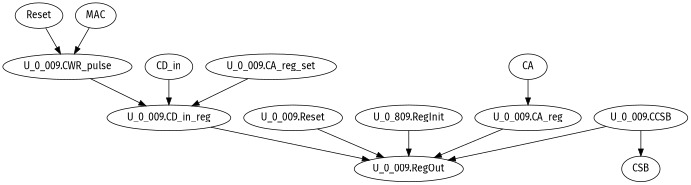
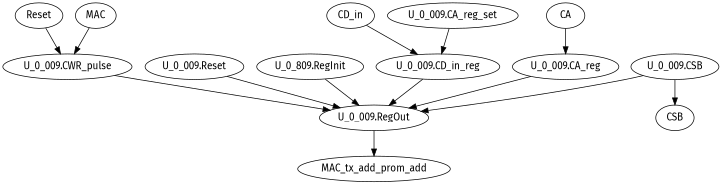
  strict digraph {
    fontname="Fira Sans"
    node [complexity=4 fontname="Fira Sans" importance=0.01541508742 rank=0.00385377185501]
    edge [fontname="Fira Sans"]
    Reset [complexity=1 importance=0.0308170945521 rank=0.0308170945521]
    "U_0_009.CWR_pulse"
    "U_0_009.Reset" [complexity=1 importance=0.029063591725 rank=0.029063591725]
    "U_0_009.RegOut" [complexity=0 importance=0.0136486911662 rank=0.0]
-   "U_0_009.CCSB"
+   MAC_tx_add_prom_add [complexity=0 importance=0.00571852560641 rank=0.0]
+   "U_0_009.CCSB" [label="U_0_009.CSB"]
    CSB [importance=0.0171685902472 rank=0.00429214756179]
    n8 [importance=0.0171685902472 label=MAC rank=0.00429214756179]
    n9 [complexity=2 importance=0.0154021939933 label="U_0_809.RegInit" rank=0.00770109699667]
    CD_in [complexity=2 importance=0.0171830953522 rank=0.00859154767611]
    "U_0_009.CD_in_reg" [complexity=2 importance=0.0154295925251 rank=0.00771479626255]
    CA [importance=0.0171685902472 rank=0.00429214756179]
    "U_0_009.CA_reg"
    "U_0_009.CA_reg_set" [importance=0.0154021939933 rank=0.00385054849833]
    Reset -> "U_0_009.CWR_pulse"
-   "U_0_009.CWR_pulse" -> "U_0_009.CD_in_reg"
+   "U_0_009.CWR_pulse" -> "U_0_009.RegOut"
    "U_0_009.Reset" -> "U_0_009.RegOut"
+   "U_0_009.RegOut" -> MAC_tx_add_prom_add
    "U_0_009.CCSB" -> "U_0_009.RegOut"
    "U_0_009.CCSB" -> CSB
    n8 -> "U_0_009.CWR_pulse"
    n9 -> "U_0_009.RegOut"
    CD_in -> "U_0_009.CD_in_reg"
    "U_0_009.CD_in_reg" -> "U_0_009.RegOut"
    CA -> "U_0_009.CA_reg"
    "U_0_009.CA_reg" -> "U_0_009.RegOut"
    "U_0_009.CA_reg_set" -> "U_0_009.CD_in_reg"
  }
